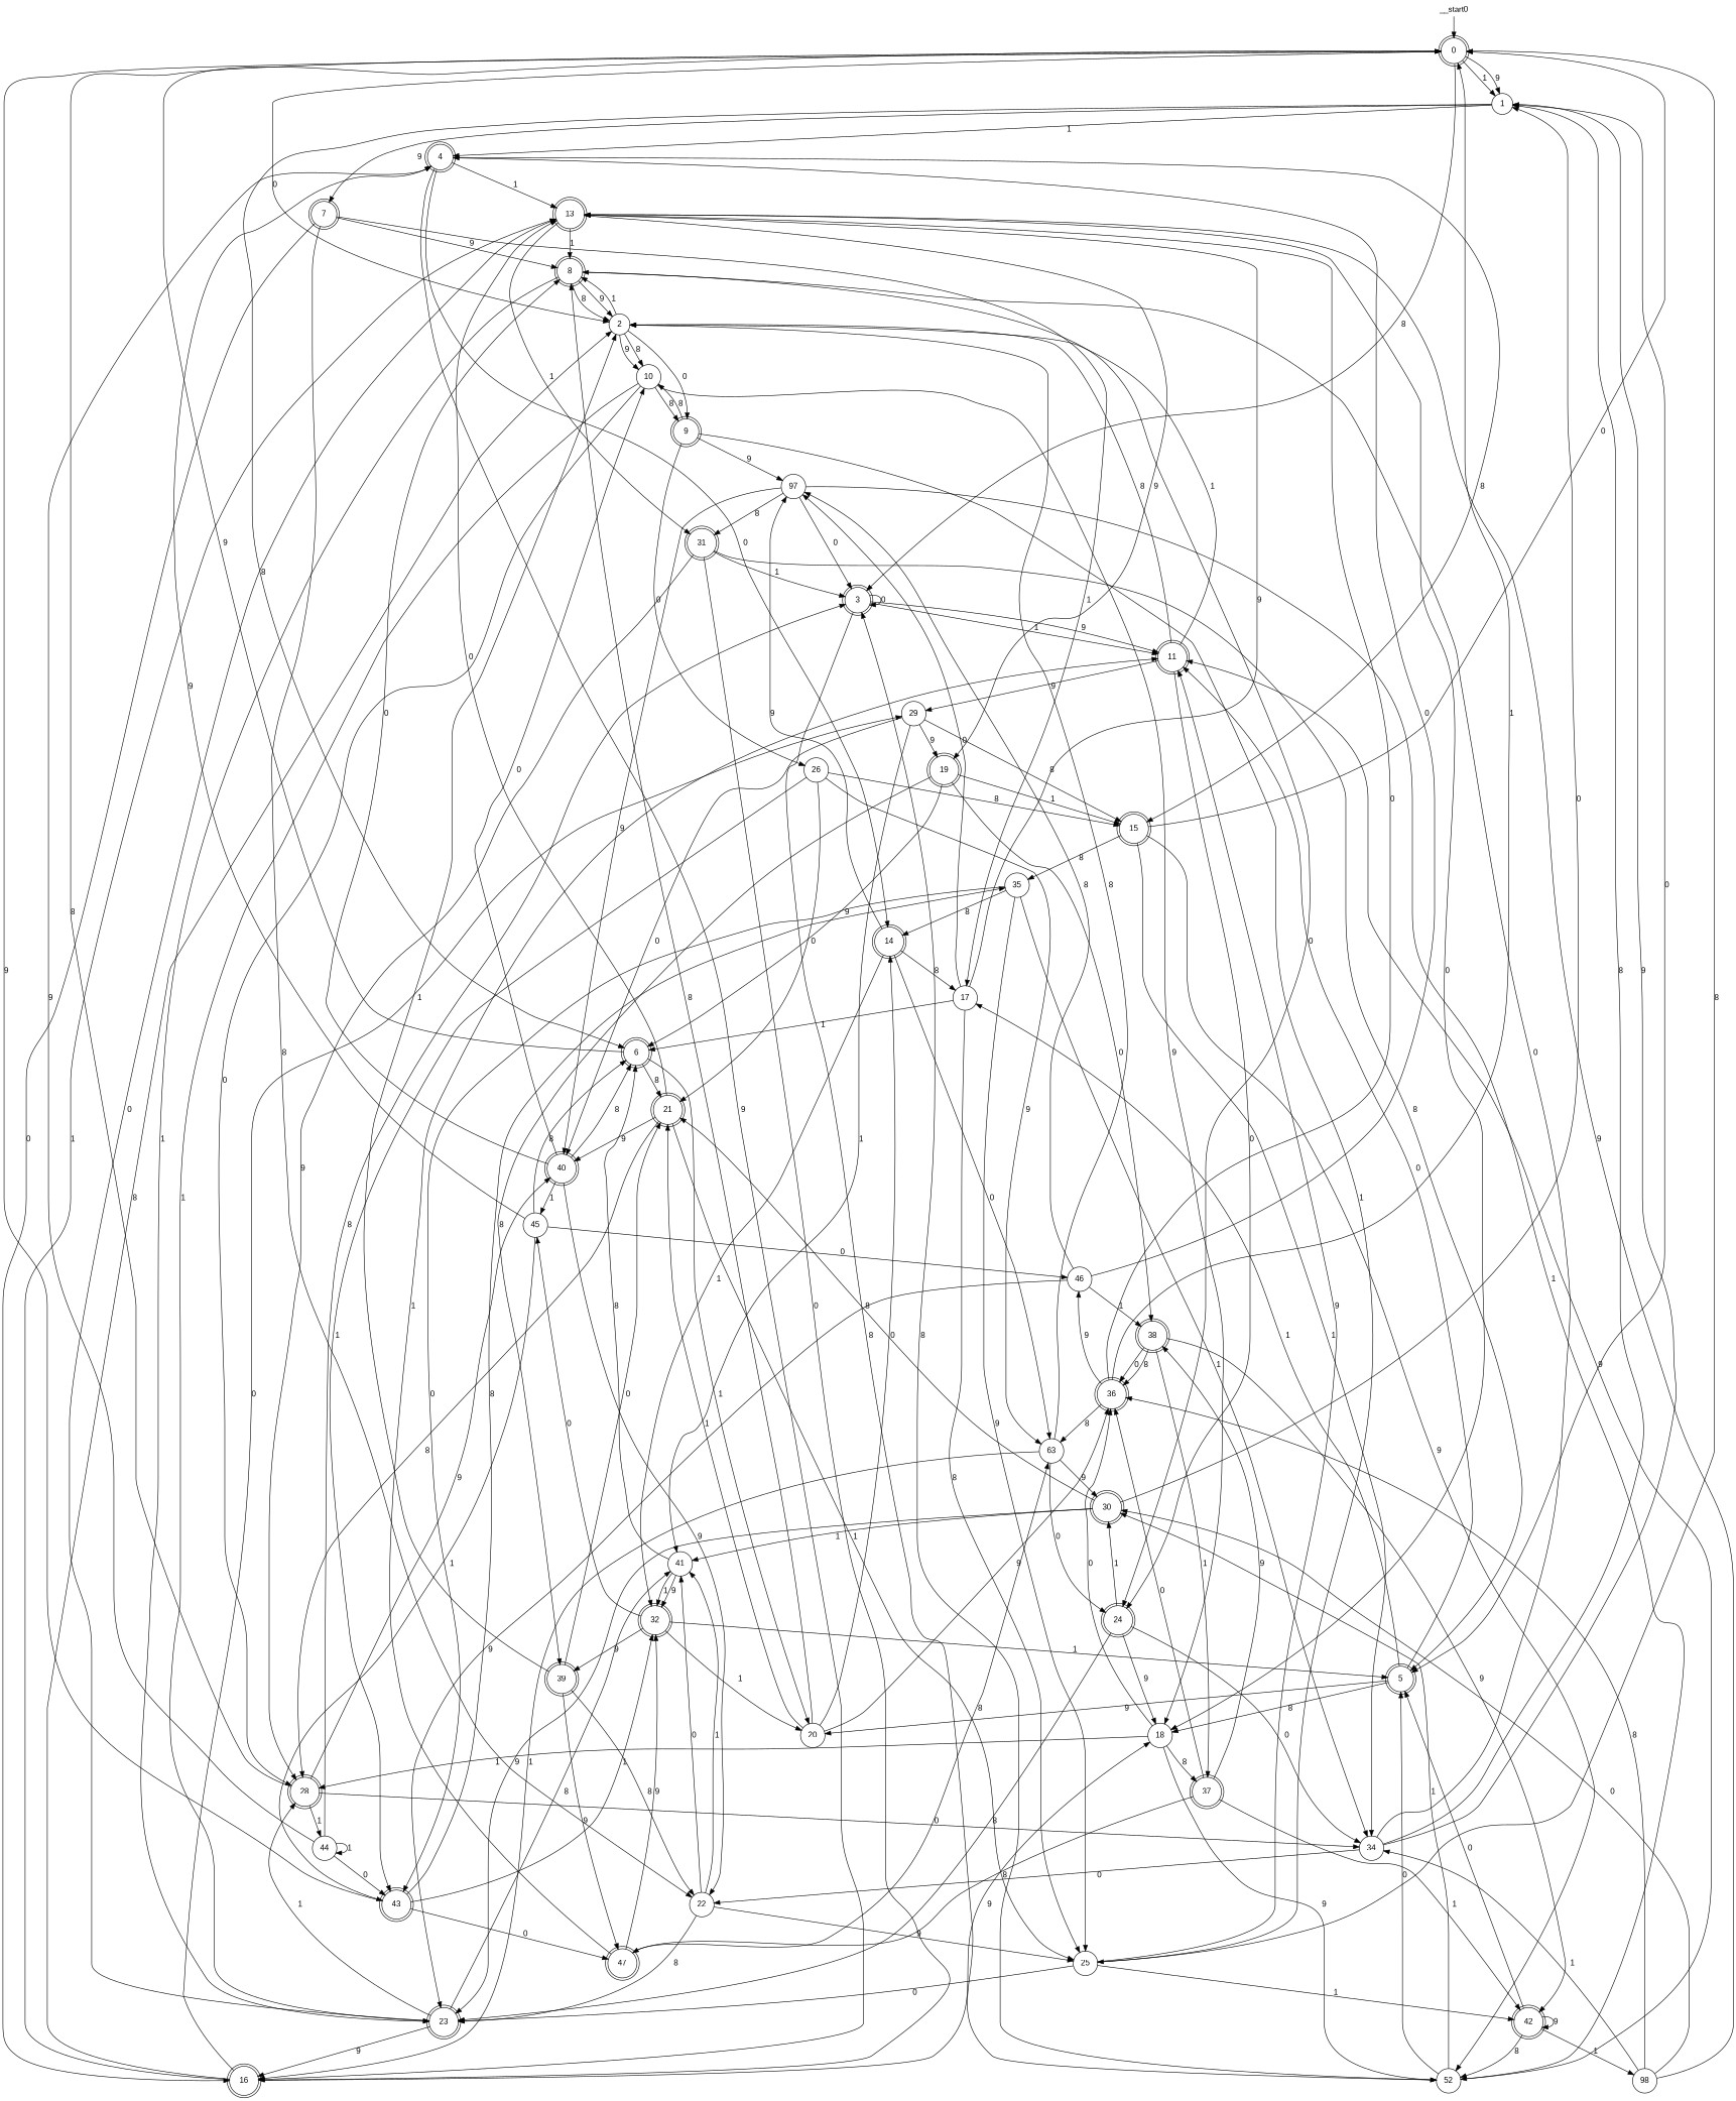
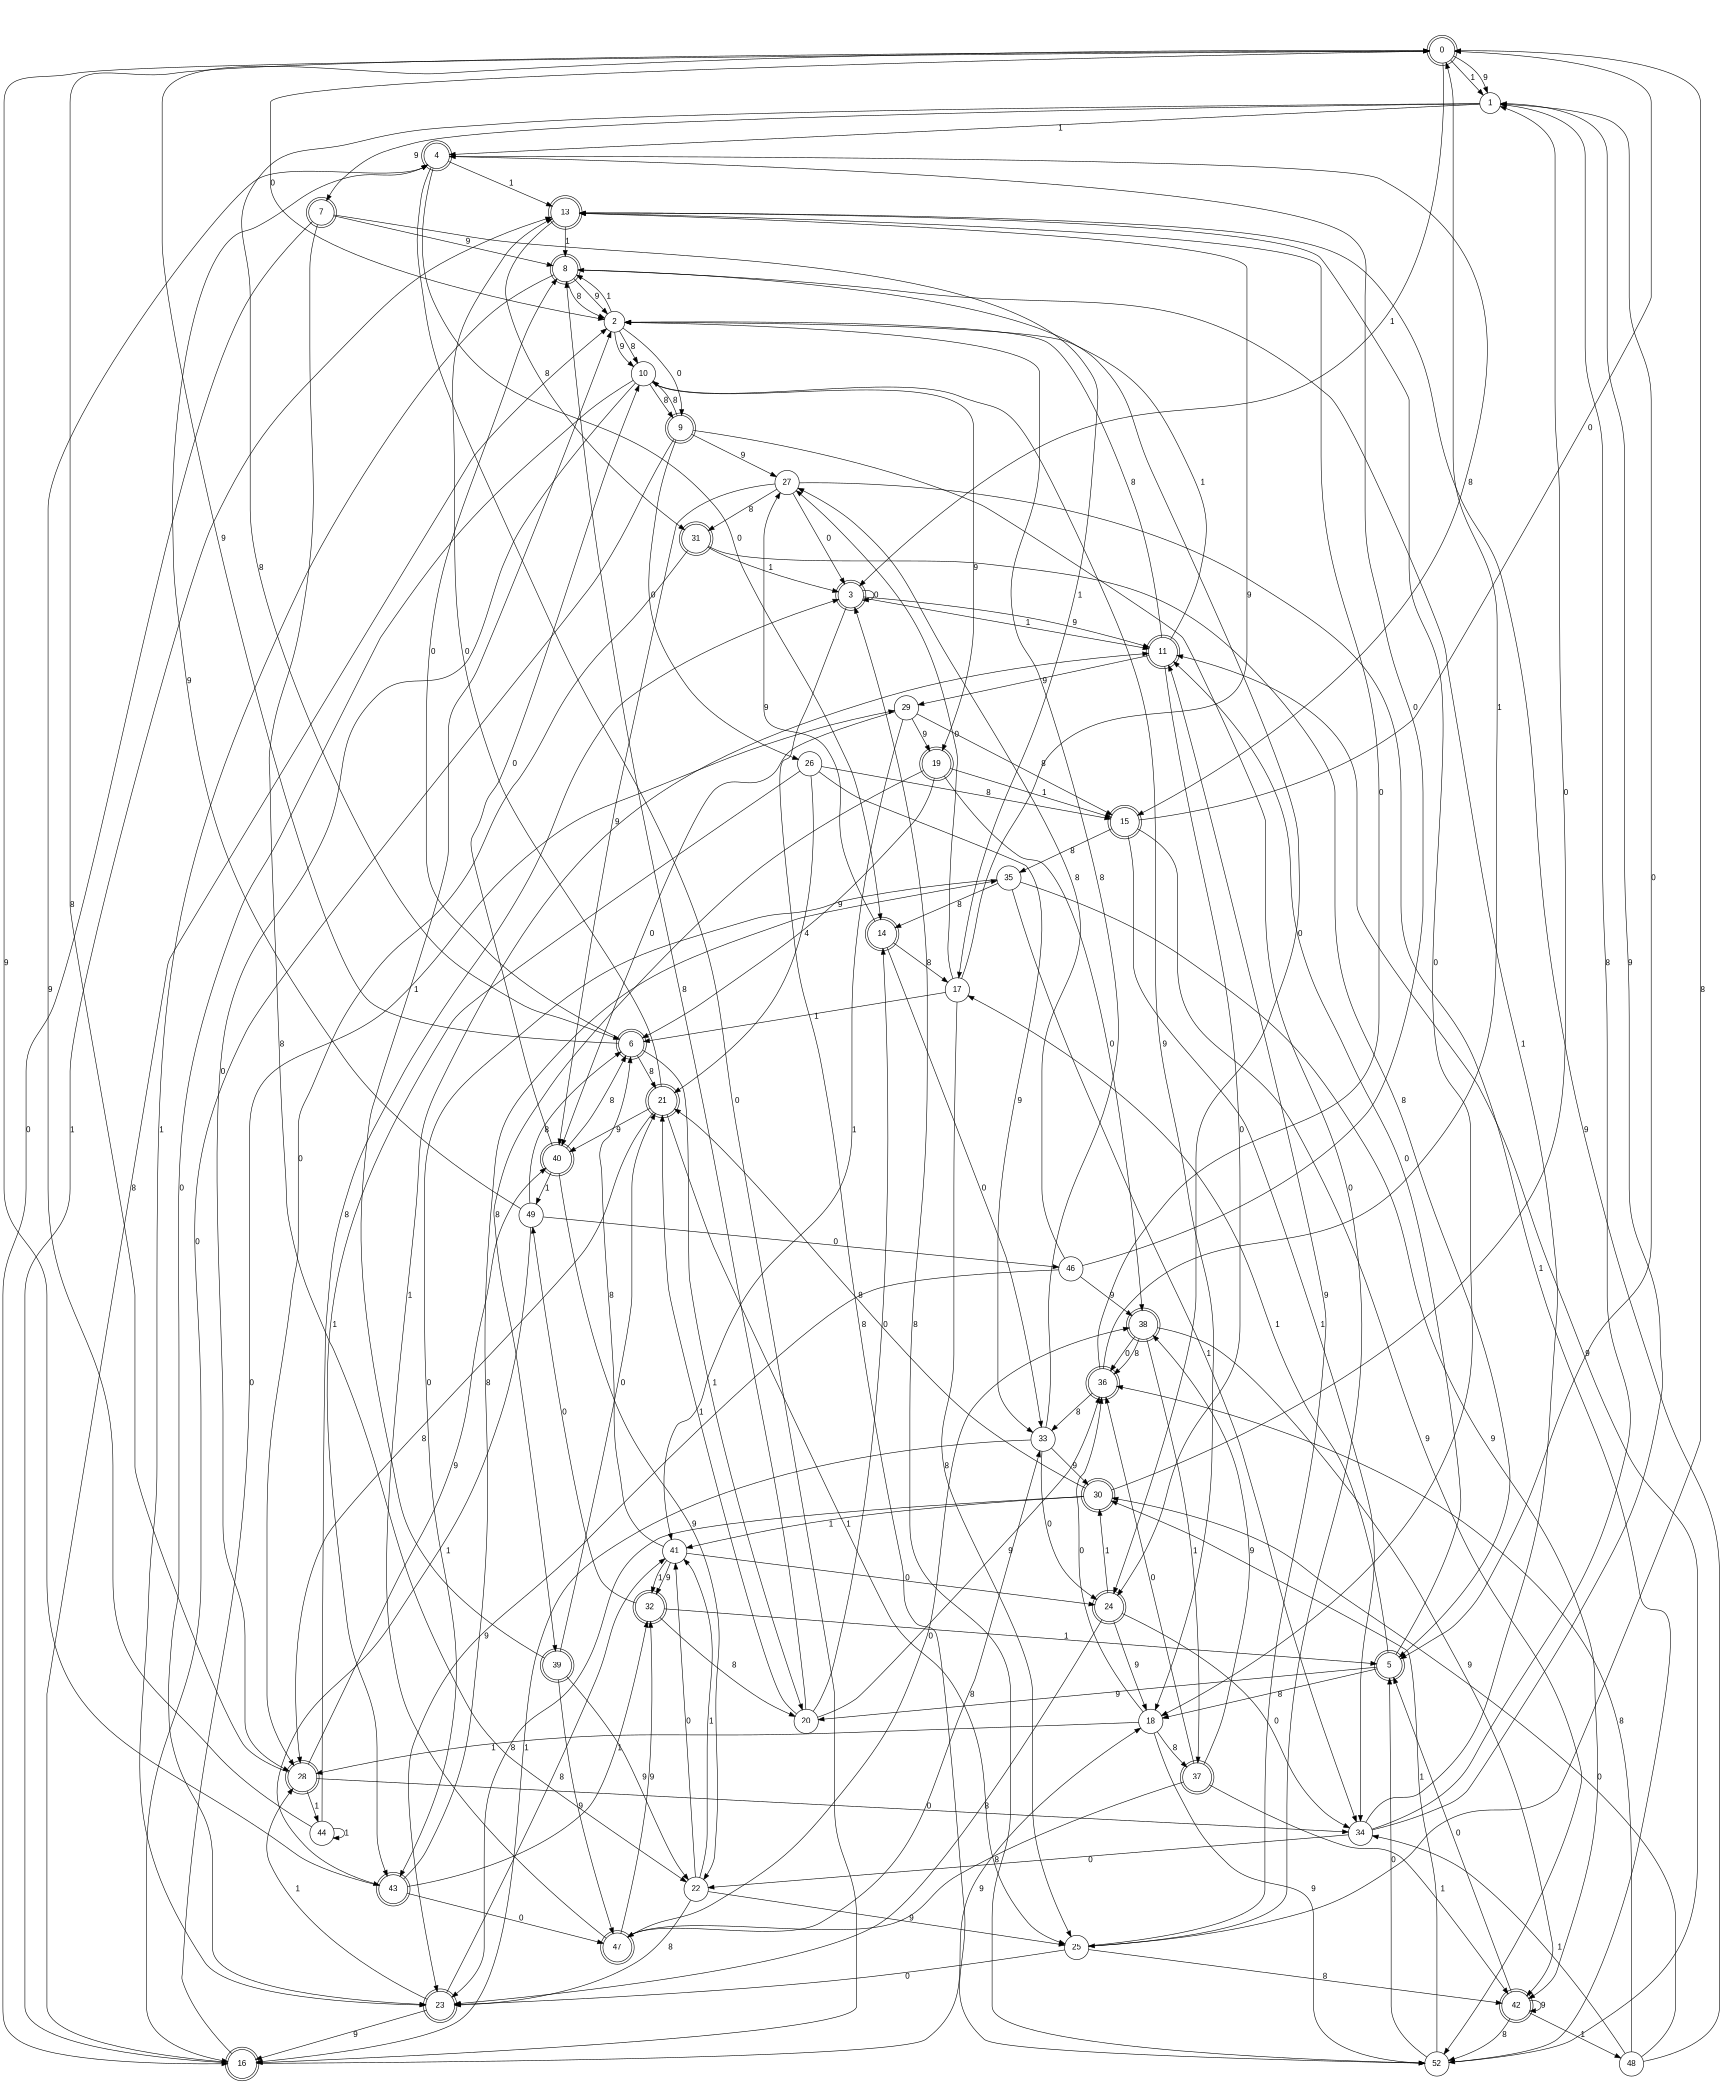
  digraph {
    fontname="Liberation Sans"
    node [fontname="Liberation Sans" shape=doublecircle]
    edge [fontname="Liberation Sans"]
    n1 [label=0]
    n2 [label=1 shape=circle]
    n3 [label=2 shape=circle]
    n4 [label=3]
    n5 [label=4]
    n6 [label=5]
    n7 [label=6]
    n8 [label=7]
    n9 [label=8]
    n10 [label=9]
    n11 [label=10 shape=circle]
    n12 [label=11]
    n13 [label=52 shape=circle]
    n14 [label=13]
    n15 [label=14]
    n16 [label=15]
    n17 [label=16]
    n18 [label=17 shape=circle]
    n19 [label=18 shape=circle]
    n20 [label=20 shape=circle]
    n21 [label=21]
    n22 [label=22 shape=circle]
    n23 [label=23]
    n24 [label=24]
    n25 [label=25 shape=circle]
    n26 [label=26 shape=circle]
-   n27 [label=97 shape=circle]
+   n27 [label=27 shape=circle]
    n28 [label=28]
    n29 [label=29 shape=circle]
    n30 [label=30]
    n31 [label=19]
    n32 [label=31]
    n33 [label=32]
-   n34 [label=63 shape=circle]
+   n34 [label=33 shape=circle]
    n35 [label=34 shape=circle]
    n36 [label=35 shape=circle]
    n37 [label=36]
    n38 [label=37]
    n39 [label=38]
    n40 [label=39]
    n41 [label=40]
    n42 [label=41 shape=circle]
    n43 [label=42]
    n44 [label=43]
    n45 [label=44 shape=circle]
-   n46 [label=45 shape=circle]
+   n46 [label=49 shape=circle]
    n47 [label=46 shape=circle]
    n48 [label=47]
-   n49 [label=98 shape=circle]
-   __start0 [height=0 shape=none width=0]
+   n49 [label=48 shape=circle]
    n1 -> n2 [label=1]
    n1 -> n2 [label=9]
    n1 -> n3 [label=0]
-   n1 -> n4 [label=8]
+   n1 -> n4 [label=1]
    n2 -> n5 [label=1]
    n2 -> n6 [label=0]
    n2 -> n7 [label=8]
    n2 -> n8 [label=9]
    n3 -> n9 [label=1]
    n3 -> n10 [label=0]
    n3 -> n11 [label=8]
    n3 -> n11 [label=9]
    n4 -> n4 [label=0]
    n4 -> n12 [label=1]
    n4 -> n12 [label=9]
    n4 -> n13 [label=8]
    n5 -> n14 [label=1]
    n5 -> n15 [label=0]
    n5 -> n16 [label=8]
-   n5 -> n17 [label=9]
+   n5 -> n17 [label=0]
    n6 -> n12 [label=0]
    n6 -> n18 [label=1]
    n6 -> n19 [label=8]
    n6 -> n20 [label=9]
    n7 -> n1 [label=9]
-   n41 -> n9 [label=0]
+   n7 -> n9 [label=0]
    n7 -> n20 [label=1]
    n7 -> n21 [label=8]
    n8 -> n9 [label=9]
    n8 -> n17 [label=0]
    n8 -> n18 [label=1]
    n8 -> n22 [label=8]
    n9 -> n3 [label=8]
    n9 -> n3 [label=9]
    n9 -> n23 [label=1]
    n9 -> n24 [label=0]
    n10 -> n11 [label=8]
-   n10 -> n25 [label=1]
+   n10 -> n25 [label=0]
    n10 -> n26 [label=0]
    n10 -> n27 [label=9]
    n11 -> n10 [label=8]
    n11 -> n19 [label=9]
-   n11 -> n23 [label=1]
+   n11 -> n23 [label=0]
    n11 -> n28 [label=0]
    n12 -> n3 [label=1]
    n12 -> n3 [label=8]
    n12 -> n24 [label=0]
    n12 -> n29 [label=9]
    n13 -> n4 [label=8]
    n13 -> n6 [label=0]
    n13 -> n12 [label=9]
    n13 -> n30 [label=1]
    n14 -> n9 [label=1]
    n14 -> n19 [label=0]
-   n14 -> n31 [label=9]
-   n14 -> n32 [label=1]
+   n11 -> n31 [label=9]
+   n14 -> n32 [label=8]
    n15 -> n18 [label=8]
    n15 -> n27 [label=9]
-   n15 -> n33 [label=1]
    n15 -> n34 [label=0]
    n16 -> n1 [label=0]
    n16 -> n13 [label=9]
    n16 -> n35 [label=1]
    n16 -> n36 [label=8]
    n17 -> n3 [label=8]
    n17 -> n14 [label=1]
    n17 -> n19 [label=9]
    n17 -> n29 [label=0]
    n18 -> n7 [label=1]
    n18 -> n14 [label=9]
    n18 -> n25 [label=8]
    n18 -> n27 [label=0]
    n19 -> n13 [label=9]
    n19 -> n28 [label=1]
    n19 -> n37 [label=0]
    n19 -> n38 [label=8]
    n20 -> n9 [label=8]
    n20 -> n15 [label=0]
    n20 -> n21 [label=1]
    n20 -> n37 [label=9]
    n21 -> n14 [label=0]
    n21 -> n25 [label=1]
    n21 -> n28 [label=8]
    n21 -> n41 [label=9]
    n22 -> n23 [label=8]
    n22 -> n25 [label=9]
    n22 -> n42 [label=1]
    n22 -> n42 [label=0]
-   n23 -> n14 [label=0]
    n23 -> n17 [label=9]
    n23 -> n28 [label=1]
    n23 -> n42 [label=8]
    n24 -> n19 [label=9]
    n24 -> n23 [label=8]
    n24 -> n30 [label=1]
    n24 -> n35 [label=0]
    n25 -> n1 [label=8]
    n25 -> n12 [label=9]
    n25 -> n23 [label=0]
-   n25 -> n43 [label=1]
+   n25 -> n43 [label=8]
    n26 -> n16 [label=8]
-   n26 -> n21 [label=0]
+   n26 -> n21 [label=4]
    n26 -> n34 [label=9]
    n26 -> n44 [label=1]
    n27 -> n4 [label=0]
    n27 -> n13 [label=1]
    n27 -> n32 [label=8]
    n27 -> n41 [label=9]
    n28 -> n1 [label=8]
    n28 -> n35 [label=0]
    n28 -> n41 [label=9]
    n28 -> n45 [label=1]
    n29 -> n16 [label=8]
    n29 -> n31 [label=9]
    n29 -> n41 [label=0]
    n29 -> n42 [label=1]
    n30 -> n2 [label=0]
    n30 -> n21 [label=8]
-   n30 -> n23 [label=9]
+   n30 -> n23 [label=8]
    n30 -> n42 [label=1]
    n31 -> n7 [label=9]
    n31 -> n16 [label=1]
    n31 -> n39 [label=0]
    n31 -> n40 [label=8]
    n32 -> n4 [label=1]
    n32 -> n6 [label=8]
-   n32 -> n17 [label=0]
-   n32 -> n28 [label=9]
+   n10 -> n17 [label=0]
+   n32 -> n28 [label=0]
    n33 -> n6 [label=1]
-   n33 -> n20 [label=1]
-   n33 -> n40 [label=9]
+   n33 -> n20 [label=8]
    n33 -> n46 [label=0]
    n34 -> n3 [label=8]
    n34 -> n17 [label=1]
    n34 -> n24 [label=0]
    n34 -> n30 [label=9]
    n35 -> n2 [label=8]
    n35 -> n2 [label=9]
-   n35 -> n9 [label=0]
+   n35 -> n9 [label=1]
    n35 -> n22 [label=0]
    n36 -> n15 [label=8]
    n36 -> n35 [label=1]
-   n36 -> n25 [label=9]
+   n36 -> n43 [label=9]
    n36 -> n44 [label=0]
    n37 -> n1 [label=1]
    n37 -> n14 [label=0]
    n37 -> n34 [label=8]
-   n37 -> n47 [label=9]
    n38 -> n37 [label=0]
    n38 -> n39 [label=9]
    n38 -> n43 [label=1]
    n38 -> n48 [label=8]
    n39 -> n37 [label=0]
    n39 -> n37 [label=8]
    n39 -> n38 [label=1]
    n39 -> n43 [label=9]
    n40 -> n3 [label=1]
    n40 -> n21 [label=0]
-   n40 -> n22 [label=8]
+   n40 -> n22 [label=9]
    n40 -> n48 [label=9]
    n41 -> n7 [label=8]
    n41 -> n11 [label=0]
    n41 -> n22 [label=9]
    n41 -> n46 [label=1]
    n42 -> n7 [label=8]
+   n42 -> n24 [label=0]
    n42 -> n33 [label=1]
    n42 -> n33 [label=9]
    n43 -> n6 [label=0]
    n43 -> n13 [label=8]
    n43 -> n43 [label=9]
    n43 -> n49 [label=1]
    n44 -> n1 [label=9]
    n44 -> n33 [label=1]
    n44 -> n36 [label=8]
    n44 -> n48 [label=0]
    n45 -> n4 [label=8]
    n45 -> n5 [label=9]
-   n45 -> n44 [label=0]
    n45 -> n45 [label=1]
    n46 -> n5 [label=9]
    n46 -> n7 [label=8]
    n46 -> n44 [label=1]
    n46 -> n47 [label=0]
    n47 -> n5 [label=0]
    n47 -> n23 [label=9]
    n47 -> n27 [label=8]
-   n47 -> n39 [label=1]
+   n47 -> n39 [label=9]
    n48 -> n12 [label=1]
    n48 -> n33 [label=9]
    n48 -> n34 [label=8]
+   n48 -> n39 [label=0]
    n49 -> n14 [label=9]
    n49 -> n30 [label=0]
    n49 -> n35 [label=1]
    n49 -> n37 [label=8]
-   __start0 -> n1
  }
